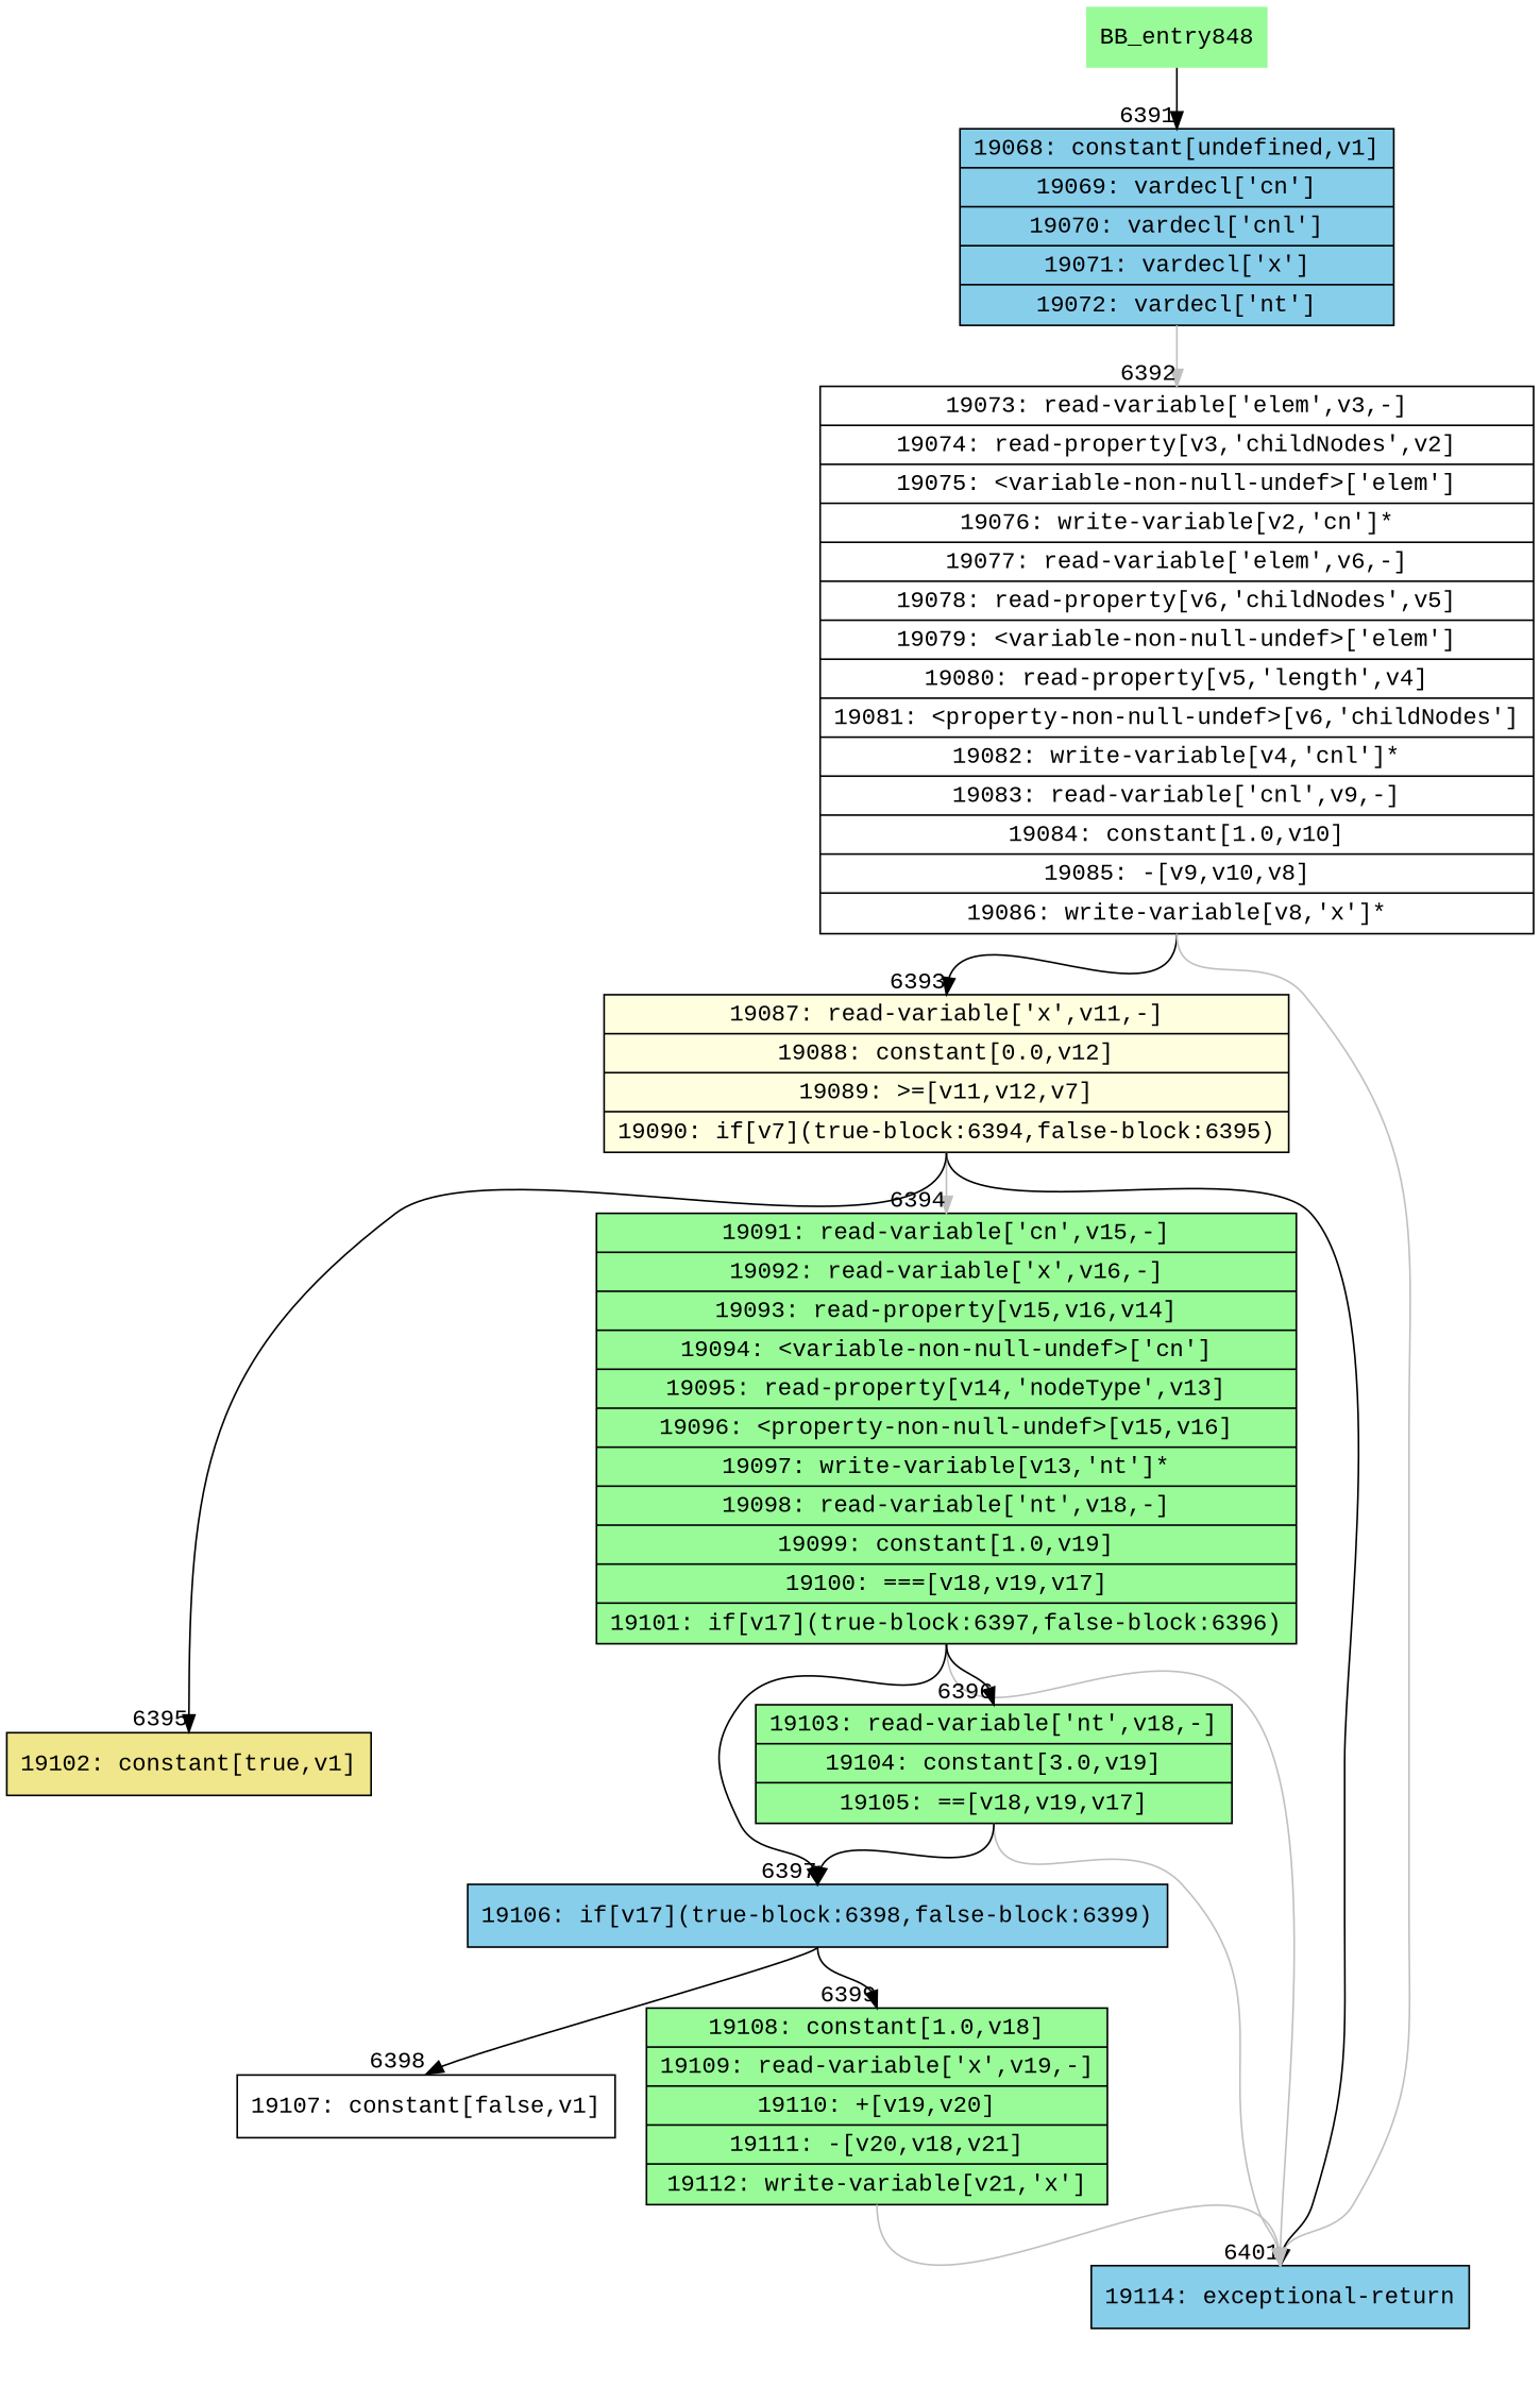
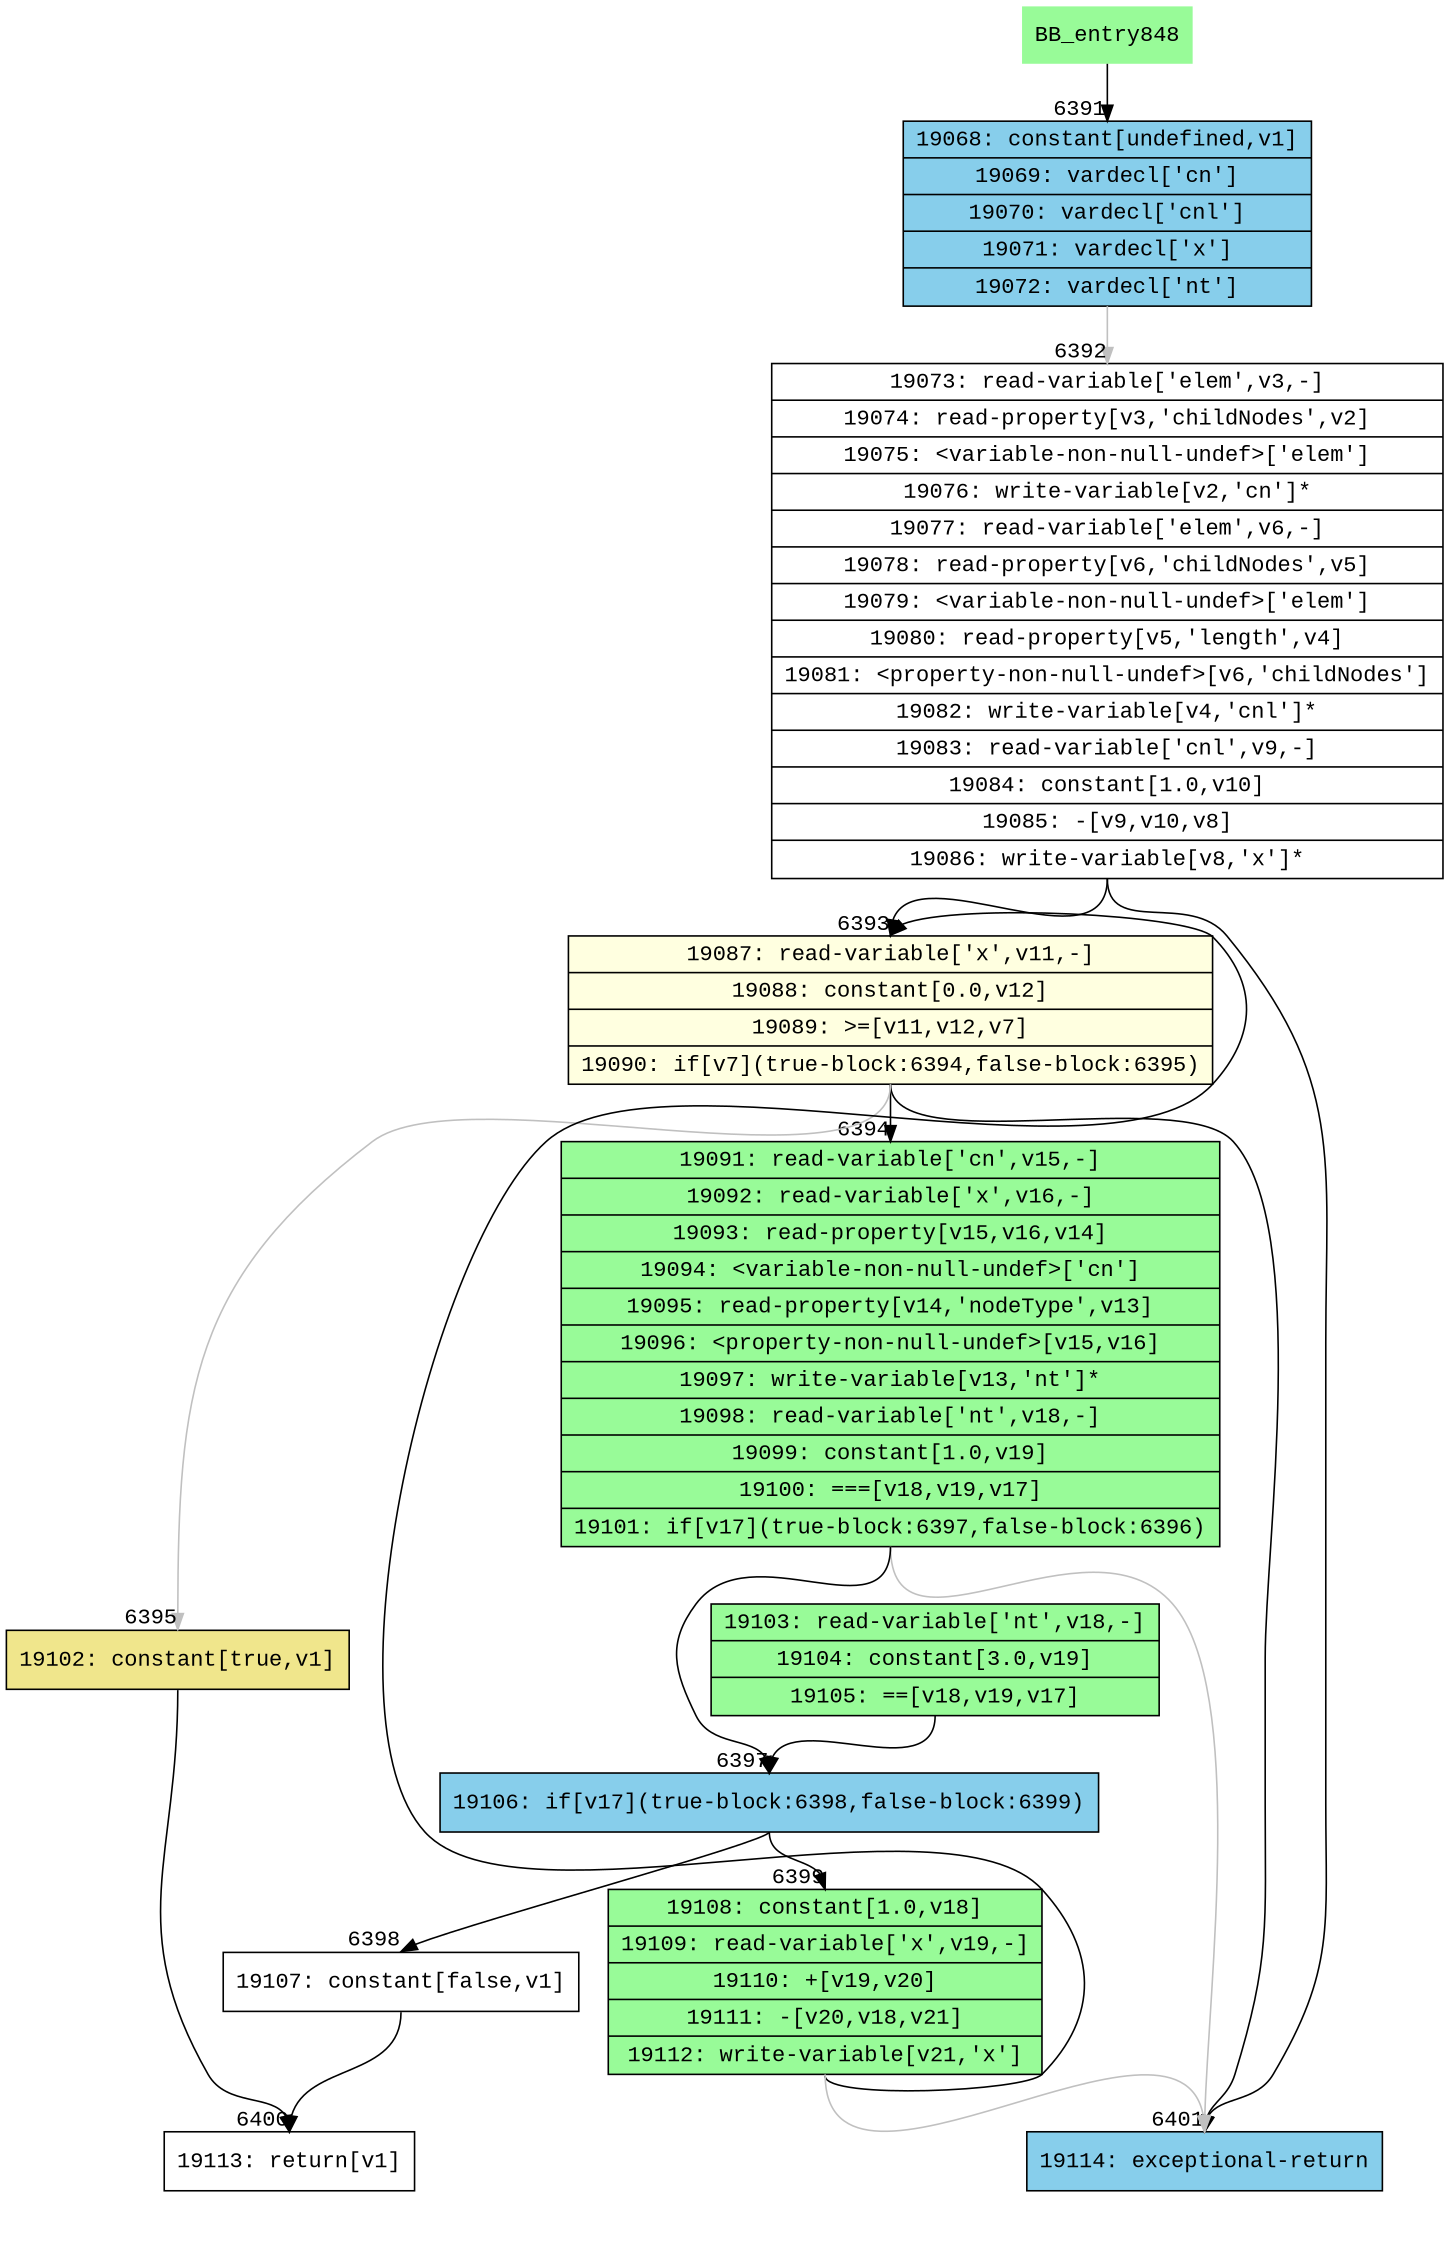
  digraph {
    fontname="Liberation Mono"
    rankdir=TD
    node [fillcolor=palegreen fontname="Liberation Mono" shape=record style=filled]
    edge [fontname="Liberation Mono" headport=n tailport=s]
    n1 [label=BB_entry848 shape=none]
    n2 [fillcolor=skyblue label="{19068: constant[undefined,v1]|19069: vardecl['cn']|19070: vardecl['cnl']|19071: vardecl['x']|19072: vardecl['nt']}"]
    n3 [fillcolor=white label="{19073: read-variable['elem',v3,-]|19074: read-property[v3,'childNodes',v2]|19075: \<variable-non-null-undef\>['elem']|19076: write-variable[v2,'cn']*|19077: read-variable['elem',v6,-]|19078: read-property[v6,'childNodes',v5]|19079: \<variable-non-null-undef\>['elem']|19080: read-property[v5,'length',v4]|19081: \<property-non-null-undef\>[v6,'childNodes']|19082: write-variable[v4,'cnl']*|19083: read-variable['cnl',v9,-]|19084: constant[1.0,v10]|19085: -[v9,v10,v8]|19086: write-variable[v8,'x']*}"]
    n4 [fillcolor=lightyellow label="{19087: read-variable['x',v11,-]|19088: constant[0.0,v12]|19089: \>=[v11,v12,v7]|19090: if[v7](true-block:6394,false-block:6395)}"]
    n5 [fillcolor=skyblue label="{19114: exceptional-return}"]
    n6 [label="{19091: read-variable['cn',v15,-]|19092: read-variable['x',v16,-]|19093: read-property[v15,v16,v14]|19094: \<variable-non-null-undef\>['cn']|19095: read-property[v14,'nodeType',v13]|19096: \<property-non-null-undef\>[v15,v16]|19097: write-variable[v13,'nt']*|19098: read-variable['nt',v18,-]|19099: constant[1.0,v19]|19100: ===[v18,v19,v17]|19101: if[v17](true-block:6397,false-block:6396)}"]
    n7 [fillcolor=khaki label="{19102: constant[true,v1]}"]
    n8 [fillcolor=skyblue label="{19106: if[v17](true-block:6398,false-block:6399)}"]
    n9 [label="{19103: read-variable['nt',v18,-]|19104: constant[3.0,v19]|19105: ==[v18,v19,v17]}"]
+   n10 [fillcolor=white label="{19113: return[v1]}"]
    n11 [fillcolor=white label="{19107: constant[false,v1]}"]
    n12 [label="{19108: constant[1.0,v18]|19109: read-variable['x',v19,-]|19110: +[v19,v20]|19111: -[v20,v18,v21]|19112: write-variable[v21,'x']}"]
    n1 -> n2 [headlabel="    6391"]
    n2 -> n3 [color=gray headlabel="      6392"]
    n3 -> n4 [headlabel="      6393"]
-   n3 -> n5 [color=gray headlabel="      6401"]
+   n3 -> n5 [color=black headlabel="      6401"]
    n4 -> n5 [color=black]
-   n4 -> n6 [headlabel="      6394" color=gray]
-   n4 -> n7 [headlabel="      6395"]
+   n4 -> n6 [headlabel="      6394"]
+   n4 -> n7 [headlabel="      6395" color=gray]
    n6 -> n5 [color=gray]
    n6 -> n8 [headlabel="      6397"]
-   n6 -> n9 [headlabel="      6396"]
+   n7 -> n10 [headlabel="      6400"]
    n8 -> n11 [headlabel="      6398"]
    n8 -> n12 [headlabel="      6399"]
-   n9 -> n5 [color=gray]
    n9 -> n8
+   n11 -> n10
+   n12 -> n4
    n12 -> n5 [color=gray]
  }
